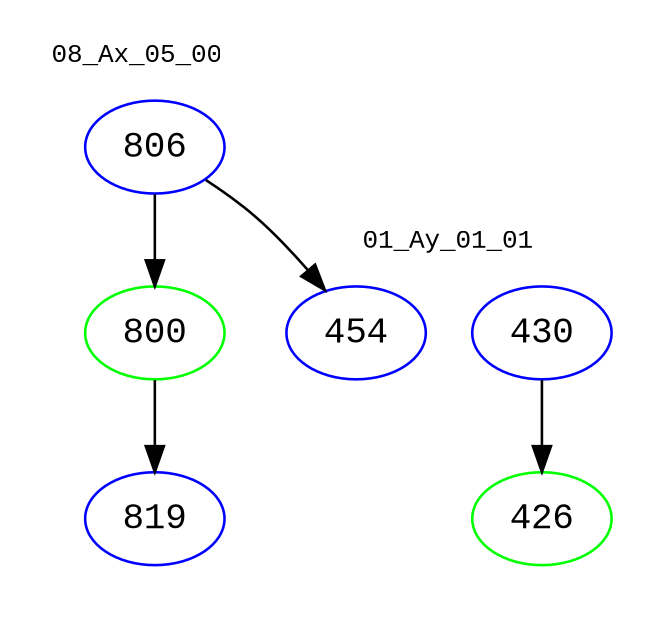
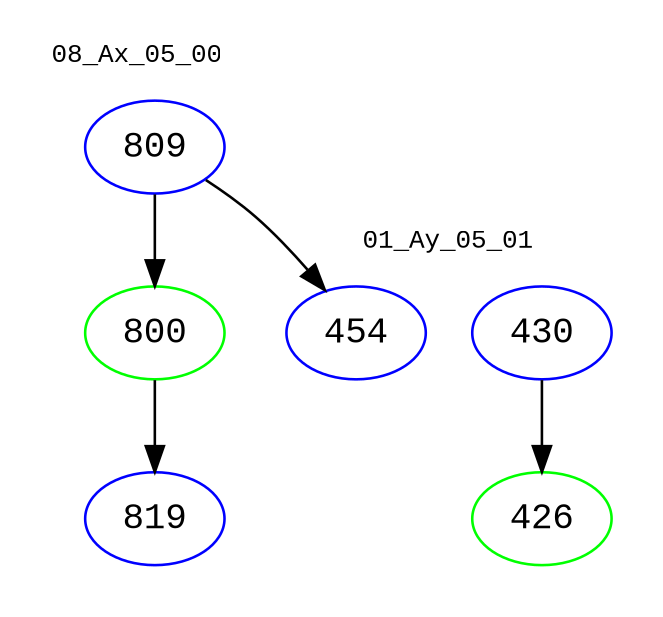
  digraph {
    fontname="Liberation Mono"
    node [color=blue fontname="Liberation Mono"]
    edge [color=black fontname="Liberation Mono"]
-   n1 [label=806]
+   n1 [label=809]
    n2 [color=green label=800]
    n3 [label=819]
    n4 [label=430]
    n5 [color=green label=426]
    n6 [label=454]
    subgraph cluster_1 {
      color=white
      fontsize=10
      label="08_Ax_05_00"
      n1
      n2
      n3
    }
    subgraph cluster_2 {
      color=white
      fontsize=10
-     label="01_Ay_01_01"
+     label="01_Ay_05_01"
      n4
      n5
      n6
    }
    n1 -> n2
    n1 -> n6
    n2 -> n3
    n4 -> n5
  }
